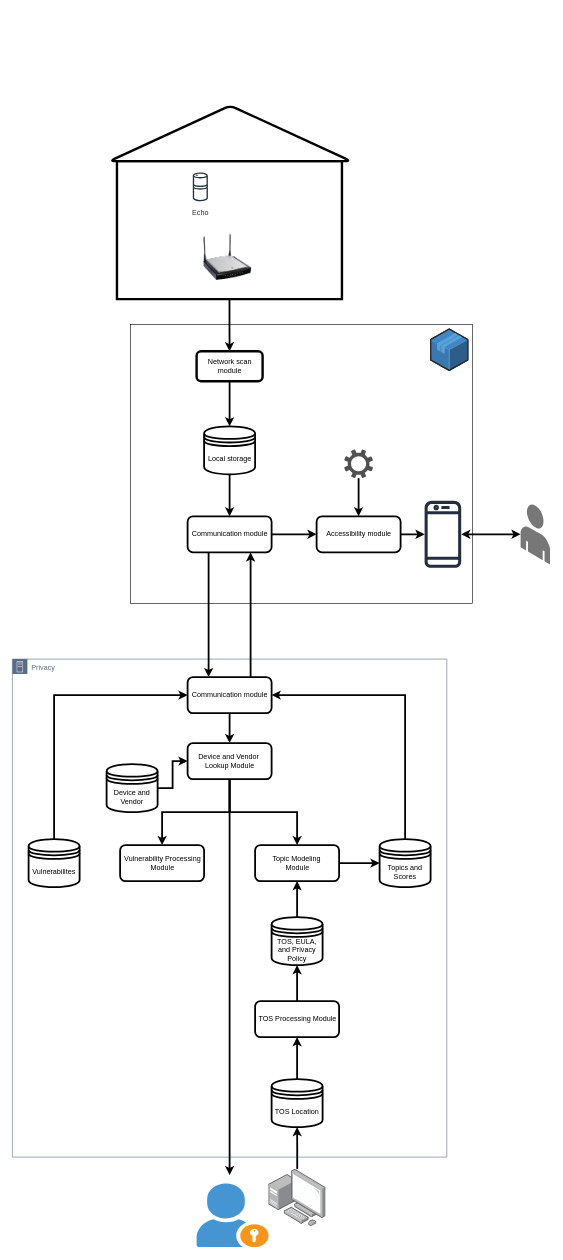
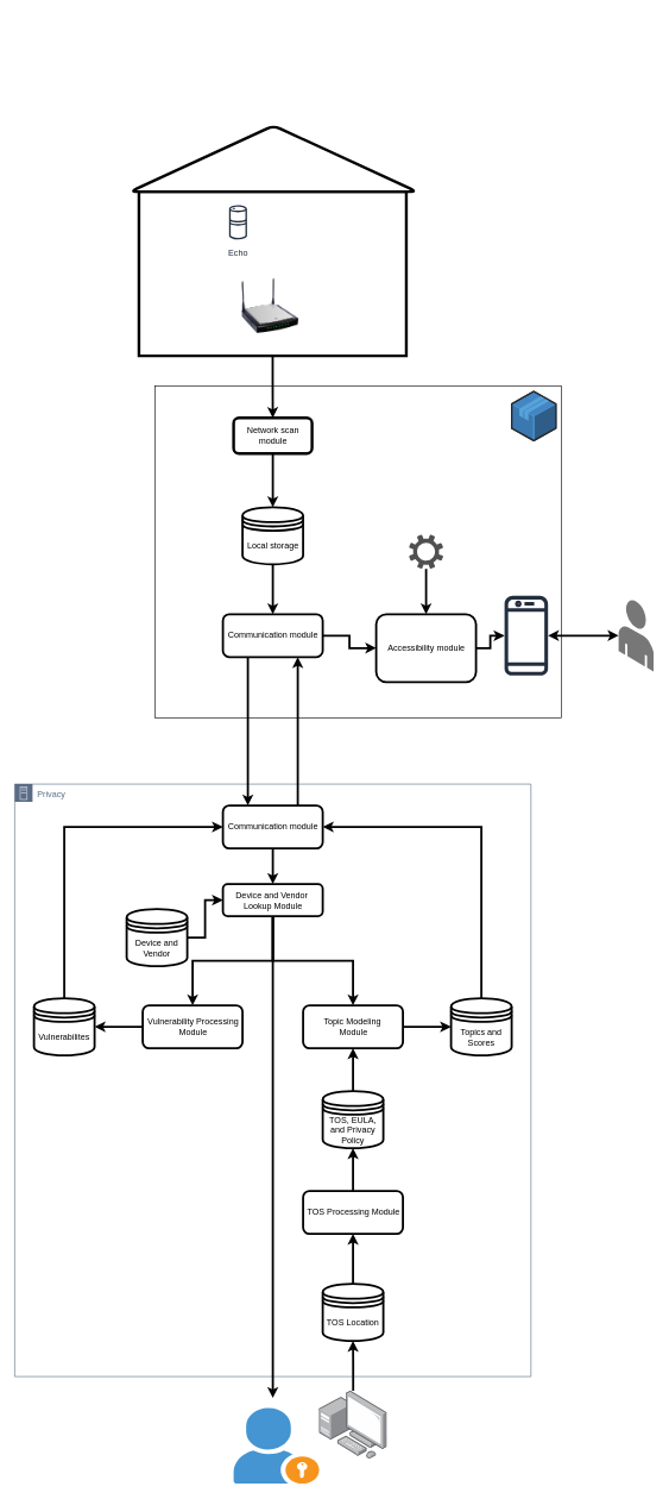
  <mxCell id="0" />
  <mxCell id="1" parent="0" />
  <mxCell id="2" value="" style="rounded=0;whiteSpace=wrap;html=1;" parent="1" vertex="1"><mxGeometry x="217" y="540" width="570" height="465" as="geometry" /></mxCell>
  <mxCell id="3" style="edgeStyle=orthogonalEdgeStyle;rounded=0;orthogonalLoop=1;jettySize=auto;html=1;exitX=0.5;exitY=1;exitDx=0;exitDy=0;strokeWidth=3;" parent="1" source="4" target="19" edge="1"><mxGeometry relative="1" as="geometry" /></mxCell>
  <mxCell id="4" value="Local storage" style="shape=datastore;whiteSpace=wrap;html=1;strokeWidth=3;rounded=1;" parent="1" vertex="1"><mxGeometry x="339.5" y="710" width="85" height="80" as="geometry" /></mxCell>
  <mxCell id="5" style="edgeStyle=orthogonalEdgeStyle;rounded=0;orthogonalLoop=1;jettySize=auto;html=1;startArrow=classic;startFill=1;strokeWidth=3;" parent="1" source="6" target="7" edge="1"><mxGeometry relative="1" as="geometry" /></mxCell>
  <mxCell id="6" value="" style="outlineConnect=0;fontColor=#232F3E;gradientColor=none;fillColor=#232F3E;strokeColor=none;dashed=0;verticalLabelPosition=bottom;verticalAlign=top;align=center;html=1;fontSize=12;fontStyle=0;aspect=fixed;pointerEvents=1;shape=mxgraph.aws4.mobile_client;rounded=1;" parent="1" vertex="1"><mxGeometry x="707" y="831.97" width="61" height="116.05" as="geometry" /></mxCell>
  <mxCell id="7" value="" style="verticalLabelPosition=bottom;html=1;verticalAlign=top;strokeWidth=1;align=center;outlineConnect=0;dashed=0;outlineConnect=0;shape=mxgraph.aws3d.end_user;strokeColor=none;fillColor=#777777;aspect=fixed;rounded=1;" parent="1" vertex="1"><mxGeometry x="867" y="839.77" width="49" height="100.46" as="geometry" /></mxCell>
  <mxCell id="8" value="" style="group;rounded=1;" parent="1" vertex="1" connectable="0"><mxGeometry x="181.75" y="175.5" width="402.5" height="322.5" as="geometry" /></mxCell>
  <mxCell id="9" value="" style="shape=image;html=1;verticalAlign=top;verticalLabelPosition=bottom;labelBackgroundColor=#ffffff;imageAspect=0;aspect=fixed;image=https://cdn1.iconfinder.com/data/icons/line-free/24/Smart_watch-128.png;rounded=1;" parent="8" vertex="1"><mxGeometry x="41.5" y="168.5" width="38" height="38" as="geometry" /></mxCell>
  <mxCell id="10" value="Echo" style="outlineConnect=0;fontColor=#232F3E;gradientColor=none;strokeColor=#232F3E;fillColor=#ffffff;dashed=0;verticalLabelPosition=bottom;verticalAlign=top;align=center;html=1;fontSize=12;fontStyle=0;aspect=fixed;shape=mxgraph.aws4.resourceIcon;resIcon=mxgraph.aws4.echo;rounded=1;" parent="8" vertex="1"><mxGeometry x="121.5" y="105.5" width="60" height="60" as="geometry" /></mxCell>
  <mxCell id="11" value="" style="shape=image;html=1;verticalAlign=top;verticalLabelPosition=bottom;labelBackgroundColor=#ffffff;imageAspect=0;aspect=fixed;image=https://cdn3.iconfinder.com/data/icons/linecons-free-vector-icons-pack/32/bulb-128.png;rounded=1;" parent="8" vertex="1"><mxGeometry x="331.5" y="168.5" width="53" height="53" as="geometry" /></mxCell>
  <mxCell id="12" value="" style="image;html=1;image=img/lib/clip_art/networking/Wireless_Router_N_128x128.png;rounded=1;" parent="8" vertex="1"><mxGeometry x="156.5" y="212.5" width="80" height="80" as="geometry" /></mxCell>
  <mxCell id="13" value="" style="group;rounded=1;" parent="8" vertex="1" connectable="0"><mxGeometry width="402.5" height="322.5" as="geometry" /></mxCell>
  <mxCell id="14" value="" style="verticalLabelPosition=bottom;verticalAlign=top;html=1;shape=mxgraph.basic.rect;fillColor2=none;strokeWidth=4;size=20;indent=5;fillColor=none;rounded=1;" parent="13" vertex="1"><mxGeometry x="12.5" y="92.5" width="375" height="230" as="geometry" /></mxCell>
  <mxCell id="15" value="" style="triangle;whiteSpace=wrap;html=1;strokeWidth=4;fillColor=none;rotation=-90;rounded=1;" parent="13" vertex="1"><mxGeometry x="155" y="-155" width="92.5" height="402.5" as="geometry" /></mxCell>
  <mxCell id="16" style="edgeStyle=orthogonalEdgeStyle;orthogonalLoop=1;jettySize=auto;html=1;exitX=0.5;exitY=1;exitDx=0;exitDy=0;strokeWidth=3;entryX=0.5;entryY=0;entryDx=0;entryDy=0;" parent="1" source="17" target="4" edge="1"><mxGeometry relative="1" as="geometry"><mxPoint x="387" y="648" as="targetPoint" /></mxGeometry></mxCell>
  <mxCell id="17" value="Network scan&lt;br&gt;module" style="html=1;strokeWidth=4;fillColor=none;rounded=1;" parent="1" vertex="1"><mxGeometry x="327" y="585" width="110" height="50" as="geometry" /></mxCell>
  <mxCell id="18" style="edgeStyle=orthogonalEdgeStyle;rounded=0;orthogonalLoop=1;jettySize=auto;html=1;exitX=1;exitY=0.5;exitDx=0;exitDy=0;entryX=0;entryY=0.5;entryDx=0;entryDy=0;startArrow=none;startFill=0;strokeWidth=3;" parent="1" source="19" target="21" edge="1"><mxGeometry relative="1" as="geometry" /></mxCell>
  <mxCell id="19" value="Communication module" style="html=1;strokeWidth=3;fillColor=none;rounded=1;" parent="1" vertex="1"><mxGeometry x="312" y="860" width="140" height="60" as="geometry" /></mxCell>
  <mxCell id="20" style="edgeStyle=orthogonalEdgeStyle;rounded=0;orthogonalLoop=1;jettySize=auto;html=1;exitX=1;exitY=0.5;exitDx=0;exitDy=0;startArrow=none;startFill=0;strokeWidth=3;" parent="1" source="21" target="6" edge="1"><mxGeometry relative="1" as="geometry" /></mxCell>
- <mxCell id="21" value="Accessibility module" style="html=1;strokeWidth=3;fillColor=none;rounded=1;" parent="1" vertex="1"><mxGeometry x="527" y="860" width="140" height="60" as="geometry" /></mxCell>
+ <mxCell id="21" value="Accessibility module" style="html=1;strokeWidth=3;fillColor=none;rounded=1;" parent="1" vertex="1"><mxGeometry x="527" y="860" width="140" height="95" as="geometry" /></mxCell>
  <mxCell id="22" style="edgeStyle=orthogonalEdgeStyle;rounded=0;orthogonalLoop=1;jettySize=auto;html=1;startArrow=none;startFill=0;strokeWidth=3;" parent="1" source="23" target="21" edge="1"><mxGeometry relative="1" as="geometry" /></mxCell>
  <mxCell id="23" value="" style="pointerEvents=1;shadow=0;dashed=0;html=1;strokeColor=none;fillColor=#505050;labelPosition=center;verticalLabelPosition=bottom;verticalAlign=top;outlineConnect=0;align=center;shape=mxgraph.office.concepts.settings;" parent="1" vertex="1"><mxGeometry x="573" y="748.5" width="48" height="48" as="geometry" /></mxCell>
  <mxCell id="24" value="" style="verticalLabelPosition=bottom;html=1;verticalAlign=top;strokeWidth=1;align=center;outlineConnect=0;dashed=0;outlineConnect=0;shape=mxgraph.aws3d.application;fillColor=#4286c5;strokeColor=#57A2D8;aspect=fixed;" parent="1" vertex="1"><mxGeometry x="717" y="548" width="62" height="68.8" as="geometry" /></mxCell>
  <mxCell id="25" style="edgeStyle=orthogonalEdgeStyle;rounded=0;orthogonalLoop=1;jettySize=auto;html=1;strokeWidth=3;" parent="1" source="14" target="17" edge="1"><mxGeometry relative="1" as="geometry" /></mxCell>
  <mxCell id="26" value="Privacy" style="points=[[0,0],[0.25,0],[0.5,0],[0.75,0],[1,0],[1,0.25],[1,0.5],[1,0.75],[1,1],[0.75,1],[0.5,1],[0.25,1],[0,1],[0,0.75],[0,0.5],[0,0.25]];outlineConnect=0;gradientColor=none;html=1;whiteSpace=wrap;fontSize=12;fontStyle=0;shape=mxgraph.aws4.group;grIcon=mxgraph.aws4.group_on_premise;strokeColor=#5A6C86;fillColor=none;verticalAlign=top;align=left;spacingLeft=30;fontColor=#5A6C86;dashed=0;" parent="1" vertex="1"><mxGeometry x="20" y="1098" width="724" height="830" as="geometry" /></mxCell>
  <mxCell id="27" style="edgeStyle=orthogonalEdgeStyle;rounded=0;orthogonalLoop=1;jettySize=auto;html=1;entryX=0.5;entryY=0;entryDx=0;entryDy=0;startArrow=none;startFill=0;endArrow=classic;endFill=1;strokeWidth=3;" parent="1" source="29" target="34" edge="1"><mxGeometry relative="1" as="geometry" /></mxCell>
  <mxCell id="28" style="edgeStyle=orthogonalEdgeStyle;rounded=0;orthogonalLoop=1;jettySize=auto;html=1;entryX=0.75;entryY=1;entryDx=0;entryDy=0;startArrow=none;startFill=0;endArrow=classic;endFill=1;strokeWidth=3;exitX=0.75;exitY=0;exitDx=0;exitDy=0;" parent="1" source="29" target="19" edge="1"><mxGeometry relative="1" as="geometry" /></mxCell>
  <mxCell id="29" value="Communication module" style="html=1;strokeWidth=3;fillColor=none;rounded=1;" parent="1" vertex="1"><mxGeometry x="312" y="1128" width="140" height="60" as="geometry" /></mxCell>
  <mxCell id="30" value="" style="endArrow=classic;html=1;strokeWidth=3;entryX=0.25;entryY=0;entryDx=0;entryDy=0;exitX=0.25;exitY=1;exitDx=0;exitDy=0;" parent="1" source="19" target="29" edge="1"><mxGeometry width="50" height="50" relative="1" as="geometry"><mxPoint x="537" y="1088" as="sourcePoint" /><mxPoint x="547" y="1068" as="targetPoint" /><Array as="points" /></mxGeometry></mxCell>
  <mxCell id="31" style="edgeStyle=orthogonalEdgeStyle;rounded=0;orthogonalLoop=1;jettySize=auto;html=1;entryX=0.5;entryY=0;entryDx=0;entryDy=0;startArrow=none;startFill=0;endArrow=classic;endFill=1;strokeWidth=3;" parent="1" source="34" target="38" edge="1"><mxGeometry relative="1" as="geometry" /></mxCell>
  <mxCell id="32" style="edgeStyle=orthogonalEdgeStyle;rounded=0;orthogonalLoop=1;jettySize=auto;html=1;startArrow=none;startFill=0;endArrow=classic;endFill=1;strokeWidth=3;" parent="1" source="34" target="40" edge="1"><mxGeometry relative="1" as="geometry" /></mxCell>
  <mxCell id="33" style="edgeStyle=orthogonalEdgeStyle;rounded=0;orthogonalLoop=1;jettySize=auto;html=1;startArrow=none;startFill=0;endArrow=classic;endFill=1;strokeWidth=3;" parent="1" source="34" edge="1"><mxGeometry relative="1" as="geometry"><mxPoint x="382" y="1958" as="targetPoint" /></mxGeometry></mxCell>
- <mxCell id="34" value="Device and Vendor&amp;nbsp;&lt;br&gt;Lookup Module" style="html=1;strokeWidth=3;fillColor=none;rounded=1;" parent="1" vertex="1"><mxGeometry x="312" y="1238" width="140" height="60" as="geometry" /></mxCell>
+ <mxCell id="34" value="Device and Vendor&amp;nbsp;&lt;br&gt;Lookup Module" style="html=1;strokeWidth=3;fillColor=none;rounded=1;" parent="1" vertex="1"><mxGeometry x="312" y="1238" width="140" height="45" as="geometry" /></mxCell>
  <mxCell id="35" style="edgeStyle=orthogonalEdgeStyle;rounded=0;orthogonalLoop=1;jettySize=auto;html=1;entryX=0;entryY=0.5;entryDx=0;entryDy=0;startArrow=none;startFill=0;endArrow=classic;endFill=1;strokeWidth=3;" parent="1" source="36" target="34" edge="1"><mxGeometry relative="1" as="geometry" /></mxCell>
  <mxCell id="36" value="Device and Vendor" style="shape=datastore;whiteSpace=wrap;html=1;strokeWidth=3;rounded=1;" parent="1" vertex="1"><mxGeometry x="177" y="1273" width="85" height="80" as="geometry" /></mxCell>
+ <mxCell id="37" style="edgeStyle=orthogonalEdgeStyle;rounded=0;orthogonalLoop=1;jettySize=auto;html=1;exitX=0;exitY=0.5;exitDx=0;exitDy=0;entryX=1;entryY=0.5;entryDx=0;entryDy=0;startArrow=none;startFill=0;endArrow=classic;endFill=1;strokeWidth=3;" parent="1" source="38" target="44" edge="1"><mxGeometry relative="1" as="geometry" /></mxCell>
  <mxCell id="38" value="Vulnerability Processing&lt;br&gt;Module" style="html=1;strokeWidth=3;fillColor=none;rounded=1;" parent="1" vertex="1"><mxGeometry x="199.5" y="1408" width="140" height="60" as="geometry" /></mxCell>
  <mxCell id="39" style="edgeStyle=orthogonalEdgeStyle;rounded=0;orthogonalLoop=1;jettySize=auto;html=1;entryX=0;entryY=0.5;entryDx=0;entryDy=0;startArrow=none;startFill=0;endArrow=classic;endFill=1;strokeWidth=3;" parent="1" source="40" target="42" edge="1"><mxGeometry relative="1" as="geometry" /></mxCell>
  <mxCell id="40" value="Topic Modeling&amp;nbsp;&lt;br&gt;Module" style="html=1;strokeWidth=3;fillColor=none;rounded=1;" parent="1" vertex="1"><mxGeometry x="424.5" y="1408" width="140" height="60" as="geometry" /></mxCell>
  <mxCell id="41" style="edgeStyle=orthogonalEdgeStyle;rounded=0;orthogonalLoop=1;jettySize=auto;html=1;entryX=1;entryY=0.5;entryDx=0;entryDy=0;startArrow=none;startFill=0;endArrow=classic;endFill=1;strokeWidth=3;" parent="1" source="42" target="29" edge="1"><mxGeometry relative="1" as="geometry"><Array as="points"><mxPoint x="674" y="1158" /></Array></mxGeometry></mxCell>
  <mxCell id="42" value="Topics and Scores" style="shape=datastore;whiteSpace=wrap;html=1;strokeWidth=3;rounded=1;" parent="1" vertex="1"><mxGeometry x="632" y="1398" width="85" height="80" as="geometry" /></mxCell>
  <mxCell id="43" style="edgeStyle=orthogonalEdgeStyle;rounded=0;orthogonalLoop=1;jettySize=auto;html=1;entryX=0;entryY=0.5;entryDx=0;entryDy=0;startArrow=none;startFill=0;endArrow=classic;endFill=1;strokeWidth=3;" parent="1" source="44" target="29" edge="1"><mxGeometry relative="1" as="geometry"><Array as="points"><mxPoint x="89" y="1158" /></Array></mxGeometry></mxCell>
  <mxCell id="44" value="Vulnerabilites" style="shape=datastore;whiteSpace=wrap;html=1;strokeWidth=3;rounded=1;" parent="1" vertex="1"><mxGeometry x="47" y="1398" width="85" height="80" as="geometry" /></mxCell>
  <mxCell id="45" value="" style="group" parent="1" vertex="1" connectable="0"><mxGeometry x="327" y="1948" width="212.7" height="130" as="geometry" /></mxCell>
  <mxCell id="46" value="" style="points=[];aspect=fixed;html=1;align=center;shadow=0;dashed=0;image;image=img/lib/allied_telesis/computer_and_terminals/Personal_Computer_with_Server.svg;" parent="45" vertex="1"><mxGeometry x="120.0" width="95.4" height="95.4" as="geometry" /></mxCell>
  <mxCell id="47" value="" style="shadow=0;dashed=0;html=1;strokeColor=none;fillColor=#4495D1;labelPosition=center;verticalLabelPosition=bottom;verticalAlign=top;align=center;outlineConnect=0;shape=mxgraph.veeam.portal_admin;" parent="45" vertex="1"><mxGeometry y="24" width="120" height="106" as="geometry" /></mxCell>
  <mxCell id="48" style="edgeStyle=orthogonalEdgeStyle;rounded=0;orthogonalLoop=1;jettySize=auto;html=1;entryX=0.5;entryY=1;entryDx=0;entryDy=0;startArrow=none;startFill=0;endArrow=classic;endFill=1;strokeWidth=3;" parent="1" source="49" target="40" edge="1"><mxGeometry relative="1" as="geometry" /></mxCell>
  <mxCell id="49" value="TOS, EULA,&lt;br&gt;and Privacy Policy" style="shape=datastore;whiteSpace=wrap;html=1;strokeWidth=3;rounded=1;" parent="1" vertex="1"><mxGeometry x="452" y="1528" width="85" height="80" as="geometry" /></mxCell>
  <mxCell id="50" style="edgeStyle=orthogonalEdgeStyle;rounded=0;orthogonalLoop=1;jettySize=auto;html=1;startArrow=none;startFill=0;endArrow=classic;endFill=1;strokeWidth=3;" parent="1" source="51" target="49" edge="1"><mxGeometry relative="1" as="geometry" /></mxCell>
  <mxCell id="51" value="TOS Processing Module" style="html=1;strokeWidth=3;fillColor=none;rounded=1;" parent="1" vertex="1"><mxGeometry x="424.5" y="1668" width="140" height="60" as="geometry" /></mxCell>
  <mxCell id="52" style="edgeStyle=orthogonalEdgeStyle;rounded=0;orthogonalLoop=1;jettySize=auto;html=1;entryX=0.5;entryY=1;entryDx=0;entryDy=0;startArrow=none;startFill=0;endArrow=classic;endFill=1;strokeWidth=3;" parent="1" source="53" target="51" edge="1"><mxGeometry relative="1" as="geometry" /></mxCell>
  <mxCell id="53" value="TOS Location" style="shape=datastore;whiteSpace=wrap;html=1;strokeWidth=3;rounded=1;" parent="1" vertex="1"><mxGeometry x="452" y="1798" width="85" height="80" as="geometry" /></mxCell>
  <mxCell id="54" style="edgeStyle=orthogonalEdgeStyle;rounded=0;orthogonalLoop=1;jettySize=auto;html=1;startArrow=none;startFill=0;endArrow=classic;endFill=1;strokeWidth=3;" parent="1" source="46" target="53" edge="1"><mxGeometry relative="1" as="geometry" /></mxCell>
